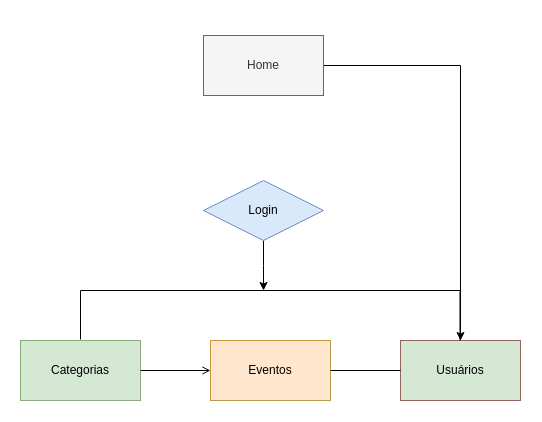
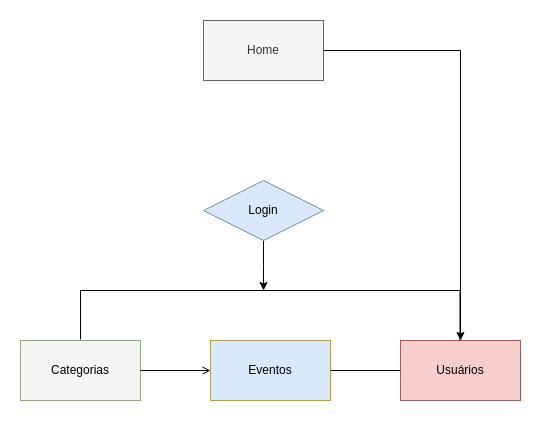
  <mxCell id="0" />
  <mxCell id="1" parent="0" />
  <mxCell id="2" style="edgeStyle=orthogonalEdgeStyle;rounded=0;orthogonalLoop=1;jettySize=auto;html=1;" edge="1" parent="1" source="3" target="6"><mxGeometry relative="1" as="geometry" /></mxCell>
- <mxCell id="3" value="Home" style="rounded=0;whiteSpace=wrap;html=1;fillColor=#f5f5f5;strokeColor=#666666;fontColor=#333333;" vertex="1" parent="1"><mxGeometry x="203" y="35" width="120" height="60" as="geometry" /></mxCell>
+ <mxCell id="3" value="Home" style="rounded=0;whiteSpace=wrap;html=1;fillColor=#f5f5f5;strokeColor=#666666;fontColor=#333333;" vertex="1" parent="1"><mxGeometry x="203" y="20" width="120" height="60" as="geometry" /></mxCell>
  <mxCell id="4" style="edgeStyle=orthogonalEdgeStyle;rounded=0;orthogonalLoop=1;jettySize=auto;html=1;exitX=0.5;exitY=1;exitDx=0;exitDy=0;" edge="1" parent="1" source="5"><mxGeometry relative="1" as="geometry"><mxPoint x="263" y="290" as="targetPoint" /></mxGeometry></mxCell>
  <mxCell id="5" value="Login" style="rhombus;whiteSpace=wrap;html=1;fillColor=#dae8fc;strokeColor=#6c8ebf;" vertex="1" parent="1"><mxGeometry x="203" y="180" width="120" height="60" as="geometry" /></mxCell>
- <mxCell id="6" value="Usuários" style="rounded=0;whiteSpace=wrap;html=1;fillColor=#d5e8d4;strokeColor=#b85450;" vertex="1" parent="1"><mxGeometry x="400" y="340" width="120" height="60" as="geometry" /></mxCell>
- <mxCell id="7" value="Eventos" style="rounded=0;whiteSpace=wrap;html=1;fillColor=#ffe6cc;strokeColor=#d79b00;" vertex="1" parent="1"><mxGeometry x="210" y="340" width="120" height="60" as="geometry" /></mxCell>
- <mxCell id="8" value="Categorias" style="rounded=0;whiteSpace=wrap;html=1;fillColor=#d5e8d4;strokeColor=#82b366;" vertex="1" parent="1"><mxGeometry x="20" y="340" width="120" height="60" as="geometry" /></mxCell>
+ <mxCell id="6" value="Usuários" style="rounded=0;whiteSpace=wrap;html=1;fillColor=#f8cecc;strokeColor=#b85450;" vertex="1" parent="1"><mxGeometry x="400" y="340" width="120" height="60" as="geometry" /></mxCell>
+ <mxCell id="7" value="Eventos" style="rounded=0;whiteSpace=wrap;html=1;fillColor=#dae8fc;strokeColor=#d79b00;" vertex="1" parent="1"><mxGeometry x="210" y="340" width="120" height="60" as="geometry" /></mxCell>
+ <mxCell id="8" value="Categorias" style="rounded=0;whiteSpace=wrap;html=1;fillColor=#f5f5f5;strokeColor=#82b366;" vertex="1" parent="1"><mxGeometry x="20" y="340" width="120" height="60" as="geometry" /></mxCell>
  <mxCell id="9" value="" style="endArrow=open;html=1;entryX=0;entryY=0.5;entryDx=0;entryDy=0;exitX=1;exitY=0.5;exitDx=0;exitDy=0;" edge="1" parent="1" source="8" target="7"><mxGeometry width="50" height="50" relative="1" as="geometry"><mxPoint x="150" y="395" as="sourcePoint" /><mxPoint x="200" y="345" as="targetPoint" /></mxGeometry></mxCell>
  <mxCell id="10" value="" style="endArrow=none;html=1;entryX=0;entryY=0.5;entryDx=0;entryDy=0;exitX=1;exitY=0.5;exitDx=0;exitDy=0;" edge="1" parent="1"><mxGeometry width="50" height="50" relative="1" as="geometry"><mxPoint x="330" y="370" as="sourcePoint" /><mxPoint x="400" y="370" as="targetPoint" /></mxGeometry></mxCell>
  <mxCell id="11" value="" style="endArrow=none;html=1;" edge="1" parent="1"><mxGeometry width="50" height="50" relative="1" as="geometry"><mxPoint x="80" y="290" as="sourcePoint" /><mxPoint x="460" y="290" as="targetPoint" /></mxGeometry></mxCell>
  <mxCell id="12" value="" style="endArrow=none;html=1;" edge="1" parent="1"><mxGeometry width="50" height="50" relative="1" as="geometry"><mxPoint x="80" y="290" as="sourcePoint" /><mxPoint x="80" y="339" as="targetPoint" /></mxGeometry></mxCell>
  <mxCell id="13" value="" style="endArrow=none;html=1;" edge="1" parent="1"><mxGeometry width="50" height="50" relative="1" as="geometry"><mxPoint x="459.5" y="291" as="sourcePoint" /><mxPoint x="459.5" y="340" as="targetPoint" /></mxGeometry></mxCell>
